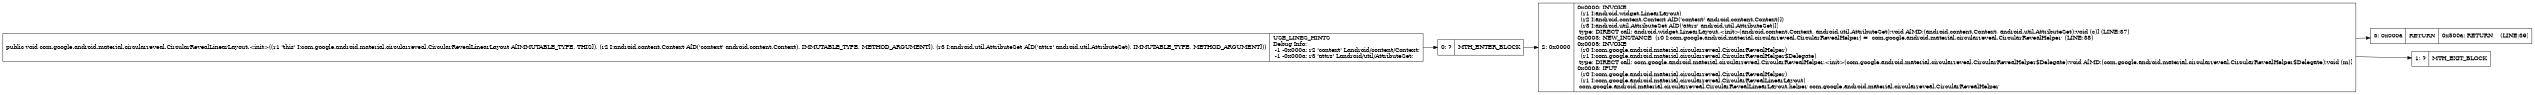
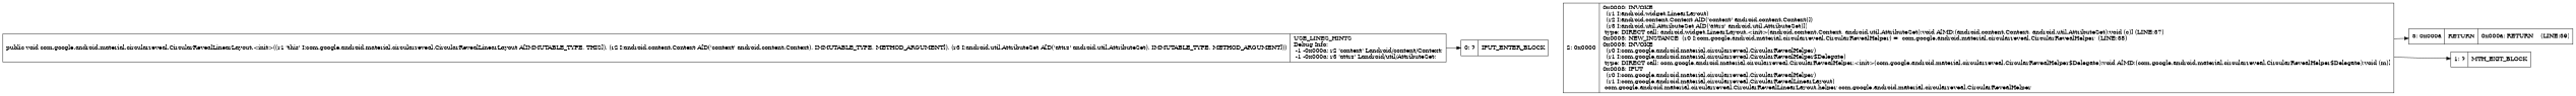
  digraph {
    rankdir=LR
    node [shape=record]
-   n1 [label="{0\:\ ?|MTH_ENTER_BLOCK\l}"]
+   n1 [label="{0\:\ ?|IPUT_ENTER_BLOCK\l}"]
    n2 [label="{2\:\ 0x0000|0x0000: INVOKE  \l  (r1 I:android.widget.LinearLayout)\l  (r2 I:android.content.Context A[D('context' android.content.Context)])\l  (r3 I:android.util.AttributeSet A[D('attrs' android.util.AttributeSet)])\l type: DIRECT call: android.widget.LinearLayout.\<init\>(android.content.Context, android.util.AttributeSet):void A[MD:(android.content.Context, android.util.AttributeSet):void (c)] (LINE:37)\l0x0003: NEW_INSTANCE  (r0 I:com.google.android.material.circularreveal.CircularRevealHelper) =  com.google.android.material.circularreveal.CircularRevealHelper  (LINE:38)\l0x0005: INVOKE  \l  (r0 I:com.google.android.material.circularreveal.CircularRevealHelper)\l  (r1 I:com.google.android.material.circularreveal.CircularRevealHelper$Delegate)\l type: DIRECT call: com.google.android.material.circularreveal.CircularRevealHelper.\<init\>(com.google.android.material.circularreveal.CircularRevealHelper$Delegate):void A[MD:(com.google.android.material.circularreveal.CircularRevealHelper$Delegate):void (m)]\l0x0008: IPUT  \l  (r0 I:com.google.android.material.circularreveal.CircularRevealHelper)\l  (r1 I:com.google.android.material.circularreveal.CircularRevealLinearLayout)\l com.google.android.material.circularreveal.CircularRevealLinearLayout.helper com.google.android.material.circularreveal.CircularRevealHelper \l}"]
-   n3 [label="{3\:\ 0x000a|RETURN\l|0x500a: RETURN    (LINE:39)\l}"]
+   n3 [label="{3\:\ 0x000a|RETURN\l|0x000a: RETURN    (LINE:39)\l}"]
    n4 [label="{1\:\ ?|MTH_EXIT_BLOCK\l}"]
    n5 [label="{public void com.google.android.material.circularreveal.CircularRevealLinearLayout.\<init\>((r1 'this' I:com.google.android.material.circularreveal.CircularRevealLinearLayout A[IMMUTABLE_TYPE, THIS]), (r2 I:android.content.Context A[D('context' android.content.Context), IMMUTABLE_TYPE, METHOD_ARGUMENT]), (r3 I:android.util.AttributeSet A[D('attrs' android.util.AttributeSet), IMMUTABLE_TYPE, METHOD_ARGUMENT]))  | USE_LINES_HINTS\lDebug Info:\l  \-1 \-0x000a: r2 'context' Landroid\/content\/Context;\l  \-1 \-0x000a: r3 'attrs' Landroid\/util\/AttributeSet;\l}"]
-   n1 -> n2
    n2 -> n3
    n2 -> n4
    n5 -> n1
  }
